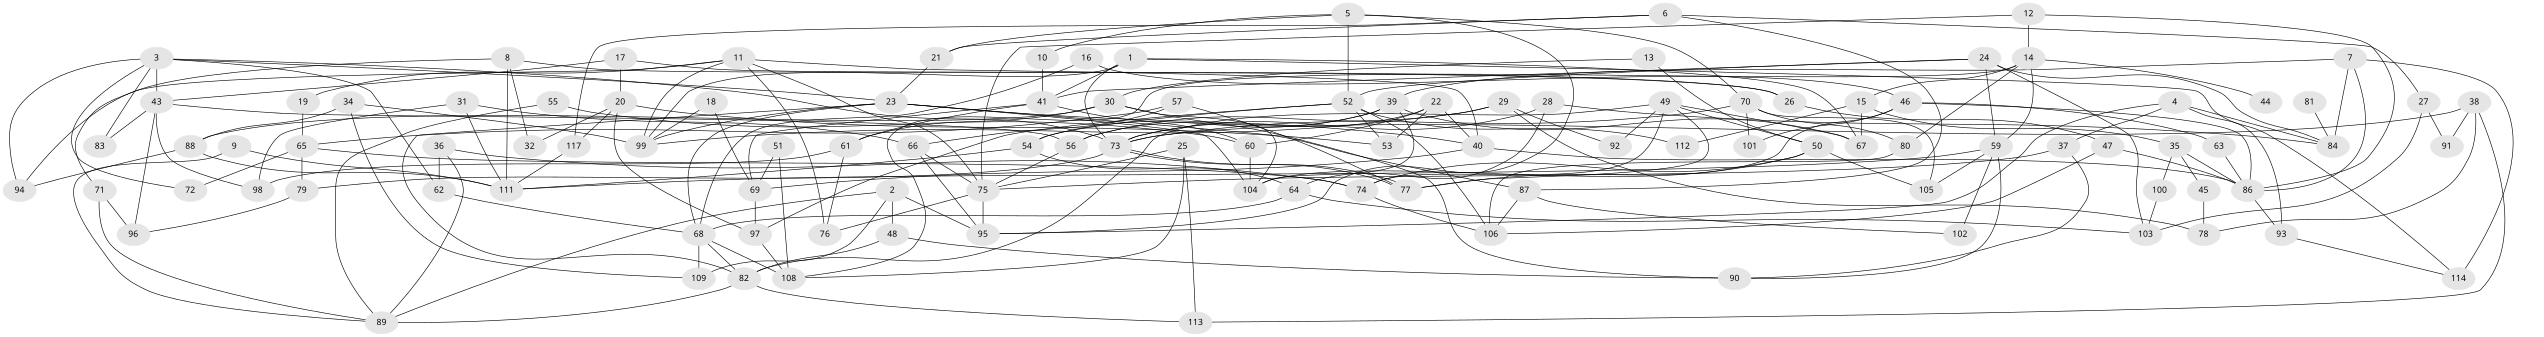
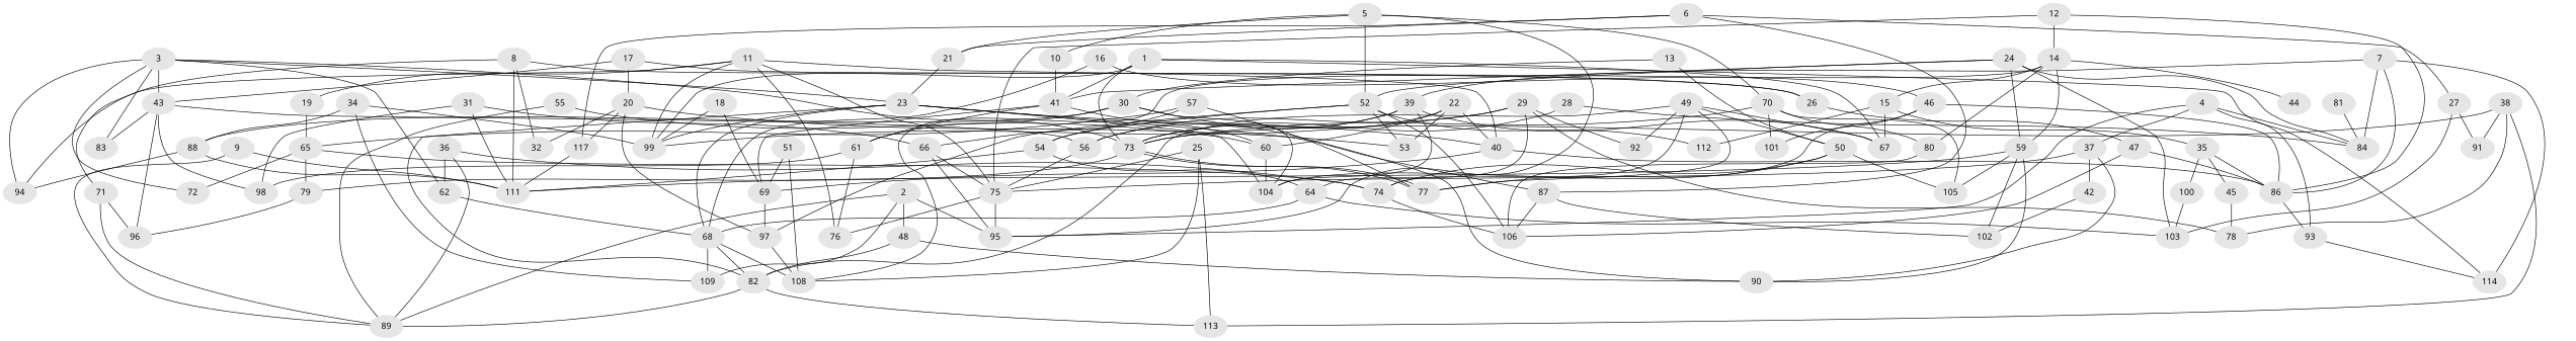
  graph {
    fontname="Noto Sans"
    node [color=gray90 fontname="Noto Sans" style=filled]
    edge [fontname="Noto Sans"]
    1
    41
    67
    73
    99
    114
    69
    60
    61
    77
    79
    2
    48
    89
    95
    109
    82
    90
    3
    23
    43
    62
    72
    83
    94
    87
    40
    68
    104
    56
    98
    96
    4
    37
    84
    93
    75
+   42
    5
    10
    21
    52
    70
    112
    53
    97
    54
    106
    80
    101
    105
    6
    27
    n54 [label=117]
    103
    91
    102
    111
    7
    39
    86
    8
    26
    32
    71
    47
    9
    11
    19
    76
    65
    12
    14
    15
    44
    59
    108
    13
    30
    50
    88
    74
    81
    35
    45
    100
    16
    46
-   63
    17
    20
    18
    22
    113
    24
    25
    28
    29
    64
    78
    92
    31
    66
    34
    36
    38
    49
    51
    55
    57
    1 -- 41
    1 -- 67
    1 -- 73
    1 -- 99
    1 -- 114
    41 -- 69
    41 -- 60
    41 -- 61
    73 -- 77
    73 -- 77
    73 -- 79
    69 -- 97
    60 -- 104
    61 -- 98
    61 -- 76
    79 -- 96
    2 -- 48
    2 -- 89
    2 -- 95
    2 -- 109
    48 -- 82
    48 -- 90
    82 -- 89
    82 -- 113
    3 -- 73
    3 -- 23
    3 -- 43
    3 -- 62
    3 -- 72
    3 -- 83
    3 -- 94
    23 -- 99
    23 -- 82
    23 -- 87
    23 -- 40
    23 -- 68
    23 -- 104
    43 -- 83
    43 -- 56
    43 -- 98
    43 -- 96
    62 -- 68
    87 -- 106
    87 -- 102
    40 -- 69
    40 -- 86
    68 -- 109
    68 -- 82
    68 -- 108
    56 -- 75
    4 -- 95
    4 -- 37
    4 -- 84
    4 -- 93
    37 -- 90
    37 -- 75
+   37 -- 42
    93 -- 114
    75 -- 95
    75 -- 76
+   42 -- 102
    5 -- 95
    5 -- 10
    5 -- 21
    5 -- 52
    5 -- 70
    10 -- 41
    21 -- 23
    52 -- 112
    52 -- 53
    52 -- 97
    52 -- 54
    52 -- 106
    70 -- 73
    70 -- 80
    70 -- 101
    70 -- 105
    97 -- 108
    54 -- 111
    54 -- 64
    80 -- 106
    6 -- 87
    6 -- 21
    6 -- 27
    6 -- n54
    27 -- 103
    27 -- 91
    n54 -- 111
    7 -- 114
    7 -- 84
    7 -- 39
    7 -- 86
    39 -- 67
    39 -- 104
    39 -- 56
    39 -- 54
    86 -- 93
    8 -- 111
    8 -- 26
    8 -- 32
    8 -- 71
    26 -- 47
    71 -- 89
    71 -- 96
    47 -- 106
    47 -- 86
    9 -- 89
    9 -- 111
    11 -- 99
    11 -- 94
    11 -- 40
    11 -- 75
    11 -- 19
    11 -- 76
    19 -- 65
    65 -- 79
    65 -- 72
    65 -- 74
    12 -- 75
    12 -- 86
    12 -- 14
    14 -- 80
    14 -- 15
    14 -- 44
    14 -- 59
    14 -- 108
    15 -- 67
    15 -- 112
    15 -- 35
    59 -- 90
    59 -- 105
    59 -- 102
    59 -- 111
    13 -- 30
    13 -- 50
    30 -- 61
    30 -- 90
    30 -- 104
    30 -- 88
    50 -- 77
    50 -- 105
    50 -- 74
    88 -- 94
    88 -- 111
    74 -- 106
    81 -- 84
    35 -- 86
    35 -- 45
    35 -- 100
    45 -- 78
    100 -- 103
    16 -- 68
    16 -- 46
    46 -- 104
    46 -- 101
    46 -- 86
-   46 -- 63
-   63 -- 86
    17 -- 43
    17 -- 26
    17 -- 20
    20 -- 53
    20 -- 97
    20 -- n54
    20 -- 32
    18 -- 99
    18 -- 69
    22 -- 73
    22 -- 60
    22 -- 40
    22 -- 53
    24 -- 41
    24 -- 84
    24 -- 52
    24 -- 103
    24 -- 59
    25 -- 75
    25 -- 108
    25 -- 113
    28 -- 73
    28 -- 84
    29 -- 99
    29 -- 56
-   28 -- 64
+   29 -- 64
    29 -- 78
    29 -- 92
    64 -- 68
    64 -- 103
    31 -- 98
    31 -- 111
    31 -- 66
    66 -- 95
    66 -- 75
    34 -- 99
    34 -- 109
    34 -- 88
    36 -- 89
    36 -- 62
    36 -- 74
    38 -- 73
    38 -- 91
    38 -- 113
    38 -- 78
    49 -- 67
    49 -- 77
    49 -- 82
    49 -- 50
    49 -- 74
    49 -- 92
    51 -- 69
    51 -- 108
    55 -- 60
    55 -- 89
    57 -- 77
    57 -- 65
    57 -- 66
  }
